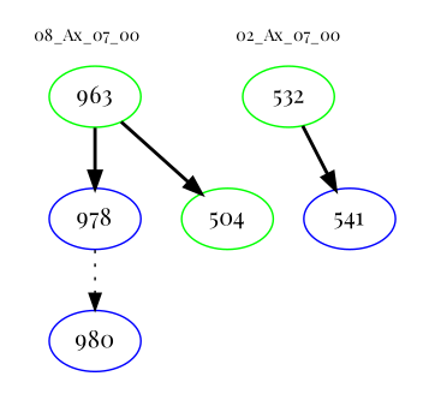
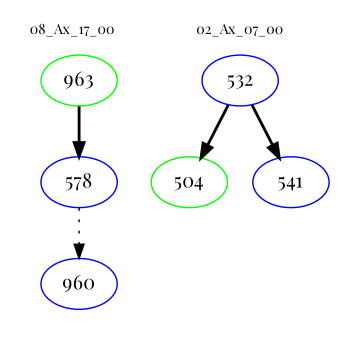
  digraph {
    fontname="Playfair Display"
    node [color=blue fontname="Playfair Display"]
    edge [color=black fontname="Playfair Display" style=bold]
-   n1 [label=978]
+   n1 [label=578]
    n2 [color=green label=963]
-   n3 [label=980]
-   n4 [color=green label=532]
+   n3 [label=960]
+   n4 [label=532]
    n5 [color=green label=504]
    n6 [label=541]
    subgraph cluster_1 {
      color=white
      fontsize=10
-     label="08_Ax_07_00"
+     label="08_Ax_17_00"
      n1
      n2
      n3
    }
    subgraph cluster_2 {
      color=white
      fontsize=10
      label="02_Ax_07_00"
      n4
      n5
      n6
    }
    n1 -> n3 [style=dotted]
    n2 -> n1
-   n2 -> n5
+   n4 -> n5
    n4 -> n6
  }
